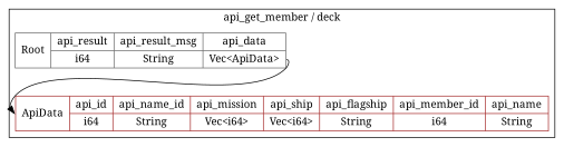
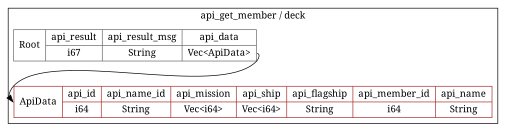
  digraph {
    rankdir=TB
    fontname="Noto Serif"
    node [shape=record style=solid fontname="Noto Serif"]
-   n1 [color=gray40 label="<Root> Root  | { api_result | <api_result> i64 } | { api_result_msg | <api_result_msg> String } | { api_data | <api_data> Vec\<ApiData\> }"]
+   n1 [color=gray40 label="<Root> Root  | { api_result | <api_result> i67 } | { api_result_msg | <api_result_msg> String } | { api_data | <api_data> Vec\<ApiData\> }"]
    n2 [color=brown label="<ApiData> ApiData  | { api_id | <api_id> i64 } | { api_name_id | <api_name_id> String } | { api_mission | <api_mission> Vec\<i64\> } | { api_ship | <api_ship> Vec\<i64\> } | { api_flagship | <api_flagship> String } | { api_member_id | <api_member_id> i64 } | { api_name | <api_name> String }"]
    subgraph cluster_1 {
      label="api_get_member / deck"
      n1
      n2
    }
    n1 -> n2 [headport="ApiData:w" tailport="api_data:e" style=solid fontname="Noto Serif"]
  }
